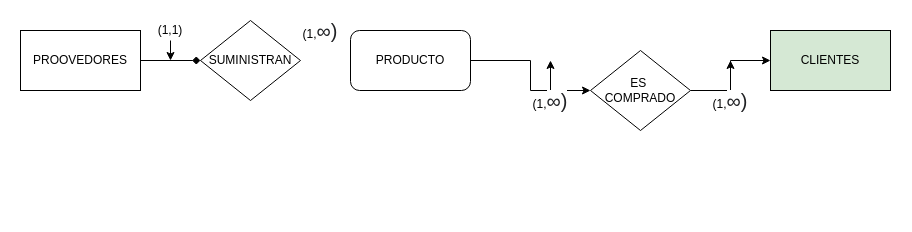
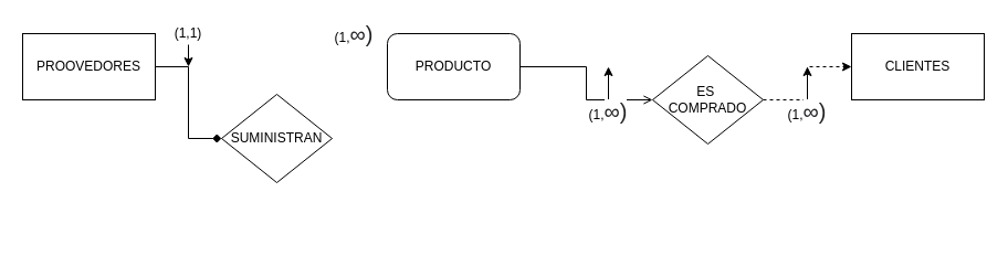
  <mxCell id="0" />
  <mxCell id="1" parent="0" />
- <mxCell id="2" value="" style="edgeStyle=orthogonalEdgeStyle;rounded=0;orthogonalLoop=1;jettySize=auto;html=1;" parent="1" source="3" target="5" edge="1"><mxGeometry relative="1" as="geometry" /></mxCell>
+ <mxCell id="2" value="" style="edgeStyle=orthogonalEdgeStyle;rounded=0;orthogonalLoop=1;jettySize=auto;html=1;endArrow=open;" parent="1" source="3" target="5" edge="1"><mxGeometry relative="1" as="geometry" /></mxCell>
  <mxCell id="3" value="PRODUCTO" style="whiteSpace=wrap;html=1;rounded=1;" parent="1" vertex="1"><mxGeometry x="350" y="30" width="120" height="60" as="geometry" /></mxCell>
- <mxCell id="4" value="" style="edgeStyle=orthogonalEdgeStyle;rounded=0;orthogonalLoop=1;jettySize=auto;html=1;" parent="1" source="5" target="6" edge="1"><mxGeometry relative="1" as="geometry" /></mxCell>
+ <mxCell id="4" value="" style="edgeStyle=orthogonalEdgeStyle;rounded=0;orthogonalLoop=1;jettySize=auto;html=1;dashed=1;" parent="1" source="5" target="6" edge="1"><mxGeometry relative="1" as="geometry" /></mxCell>
  <mxCell id="5" value="ES&amp;nbsp;&lt;br&gt;COMPRADO" style="rhombus;whiteSpace=wrap;html=1;" parent="1" vertex="1"><mxGeometry x="590" y="50" width="100" height="80" as="geometry" /></mxCell>
- <mxCell id="6" value="CLIENTES" style="rounded=0;whiteSpace=wrap;html=1;fillColor=#d5e8d4;" parent="1" vertex="1"><mxGeometry x="770" y="30" width="120" height="60" as="geometry" /></mxCell>
- <mxCell id="7" value="SUMINISTRAN" style="rhombus;whiteSpace=wrap;html=1;" parent="1" vertex="1"><mxGeometry x="200" y="20" width="100" height="80" as="geometry" /></mxCell>
+ <mxCell id="6" value="CLIENTES" style="rounded=0;whiteSpace=wrap;html=1;" parent="1" vertex="1"><mxGeometry x="770" y="30" width="120" height="60" as="geometry" /></mxCell>
+ <mxCell id="7" value="SUMINISTRAN" style="rhombus;whiteSpace=wrap;html=1;" parent="1" vertex="1"><mxGeometry x="200" y="85" width="100" height="80" as="geometry" /></mxCell>
  <mxCell id="8" value="" style="edgeStyle=orthogonalEdgeStyle;rounded=0;orthogonalLoop=1;jettySize=auto;html=1;endArrow=diamond;" parent="1" source="9" target="7" edge="1"><mxGeometry relative="1" as="geometry" /></mxCell>
  <mxCell id="9" value="PROOVEDORES" style="rounded=0;whiteSpace=wrap;html=1;" parent="1" vertex="1"><mxGeometry x="20" y="30" width="120" height="60" as="geometry" /></mxCell>
  <mxCell id="10" style="edgeStyle=orthogonalEdgeStyle;rounded=0;orthogonalLoop=1;jettySize=auto;html=1;exitX=0.5;exitY=1;exitDx=0;exitDy=0;" parent="1" edge="1"><mxGeometry relative="1" as="geometry"><mxPoint x="80" y="210" as="sourcePoint" /><mxPoint x="80" y="210" as="targetPoint" /></mxGeometry></mxCell>
  <mxCell id="11" style="edgeStyle=orthogonalEdgeStyle;rounded=0;orthogonalLoop=1;jettySize=auto;html=1;exitX=0.5;exitY=1;exitDx=0;exitDy=0;" parent="1" source="12" edge="1"><mxGeometry relative="1" as="geometry"><mxPoint x="170" y="60" as="targetPoint" /></mxGeometry></mxCell>
  <mxCell id="12" value="&lt;div style=&quot;text-align: left&quot;&gt;&lt;span&gt;(1,1)&lt;/span&gt;&lt;/div&gt;" style="text;html=1;strokeColor=none;fillColor=none;align=center;verticalAlign=middle;whiteSpace=wrap;rounded=0;" parent="1" vertex="1"><mxGeometry x="150" y="20" width="40" height="20" as="geometry" /></mxCell>
  <mxCell id="13" value="(1,&lt;span style=&quot;color: rgb(32 , 33 , 36) ; font-family: &amp;#34;google sans&amp;#34; , &amp;#34;arial&amp;#34; , sans-serif ; font-size: 20px ; text-align: left ; background-color: rgb(255 , 255 , 255)&quot;&gt;∞)&lt;/span&gt;" style="text;html=1;strokeColor=none;fillColor=none;align=center;verticalAlign=middle;whiteSpace=wrap;rounded=0;" parent="1" vertex="1"><mxGeometry x="300" y="20" width="40" height="20" as="geometry" /></mxCell>
  <mxCell id="14" style="edgeStyle=orthogonalEdgeStyle;rounded=0;orthogonalLoop=1;jettySize=auto;html=1;exitX=0.5;exitY=0;exitDx=0;exitDy=0;" edge="1" parent="1" source="15"><mxGeometry relative="1" as="geometry"><mxPoint x="730" y="60" as="targetPoint" /></mxGeometry></mxCell>
  <mxCell id="15" value="(1,&lt;span style=&quot;color: rgb(32 , 33 , 36) ; font-family: &amp;#34;google sans&amp;#34; , &amp;#34;arial&amp;#34; , sans-serif ; font-size: 20px ; text-align: left ; background-color: rgb(255 , 255 , 255)&quot;&gt;∞)&lt;/span&gt;" style="text;html=1;strokeColor=none;fillColor=none;align=center;verticalAlign=middle;whiteSpace=wrap;rounded=0;" parent="1" vertex="1"><mxGeometry x="710" y="90" width="40" height="20" as="geometry" /></mxCell>
  <mxCell id="16" style="edgeStyle=orthogonalEdgeStyle;rounded=0;orthogonalLoop=1;jettySize=auto;html=1;exitX=0.5;exitY=0;exitDx=0;exitDy=0;" edge="1" parent="1" source="17"><mxGeometry relative="1" as="geometry"><mxPoint x="550" y="60" as="targetPoint" /></mxGeometry></mxCell>
  <mxCell id="17" value="(1,&lt;span style=&quot;color: rgb(32 , 33 , 36) ; font-family: &amp;#34;google sans&amp;#34; , &amp;#34;arial&amp;#34; , sans-serif ; font-size: 20px ; text-align: left ; background-color: rgb(255 , 255 , 255)&quot;&gt;∞&lt;/span&gt;&lt;span style=&quot;background-color: rgb(255 , 255 , 255) ; color: rgb(32 , 33 , 36) ; font-family: &amp;#34;google sans&amp;#34; , &amp;#34;arial&amp;#34; , sans-serif ; font-size: 20px ; text-align: left&quot;&gt;)&lt;/span&gt;&lt;span style=&quot;color: rgb(32 , 33 , 36) ; font-family: &amp;#34;google sans&amp;#34; , &amp;#34;arial&amp;#34; , sans-serif ; font-size: 20px ; text-align: left ; background-color: rgb(255 , 255 , 255)&quot;&gt;&lt;br&gt;&lt;/span&gt;" style="text;html=1;strokeColor=none;fillColor=none;align=center;verticalAlign=middle;whiteSpace=wrap;rounded=0;" parent="1" vertex="1"><mxGeometry x="530" y="90" width="40" height="20" as="geometry" /></mxCell>
